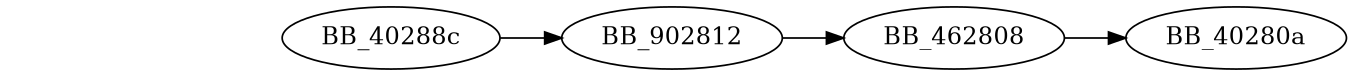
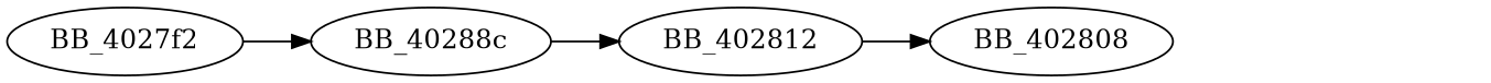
  digraph {
    rankdir=LR
    n1 [label=BB_40288c]
-   BB_402808 [label=BB_462808]
-   BB_40280a
-   BB_402812 [label=BB_902812]
+   BB_4027f2
+   BB_402808
+   BB_402812
    n1 -> BB_402812
-   BB_402808 -> BB_40280a
+   BB_4027f2 -> n1
    BB_402812 -> BB_402808
  }
